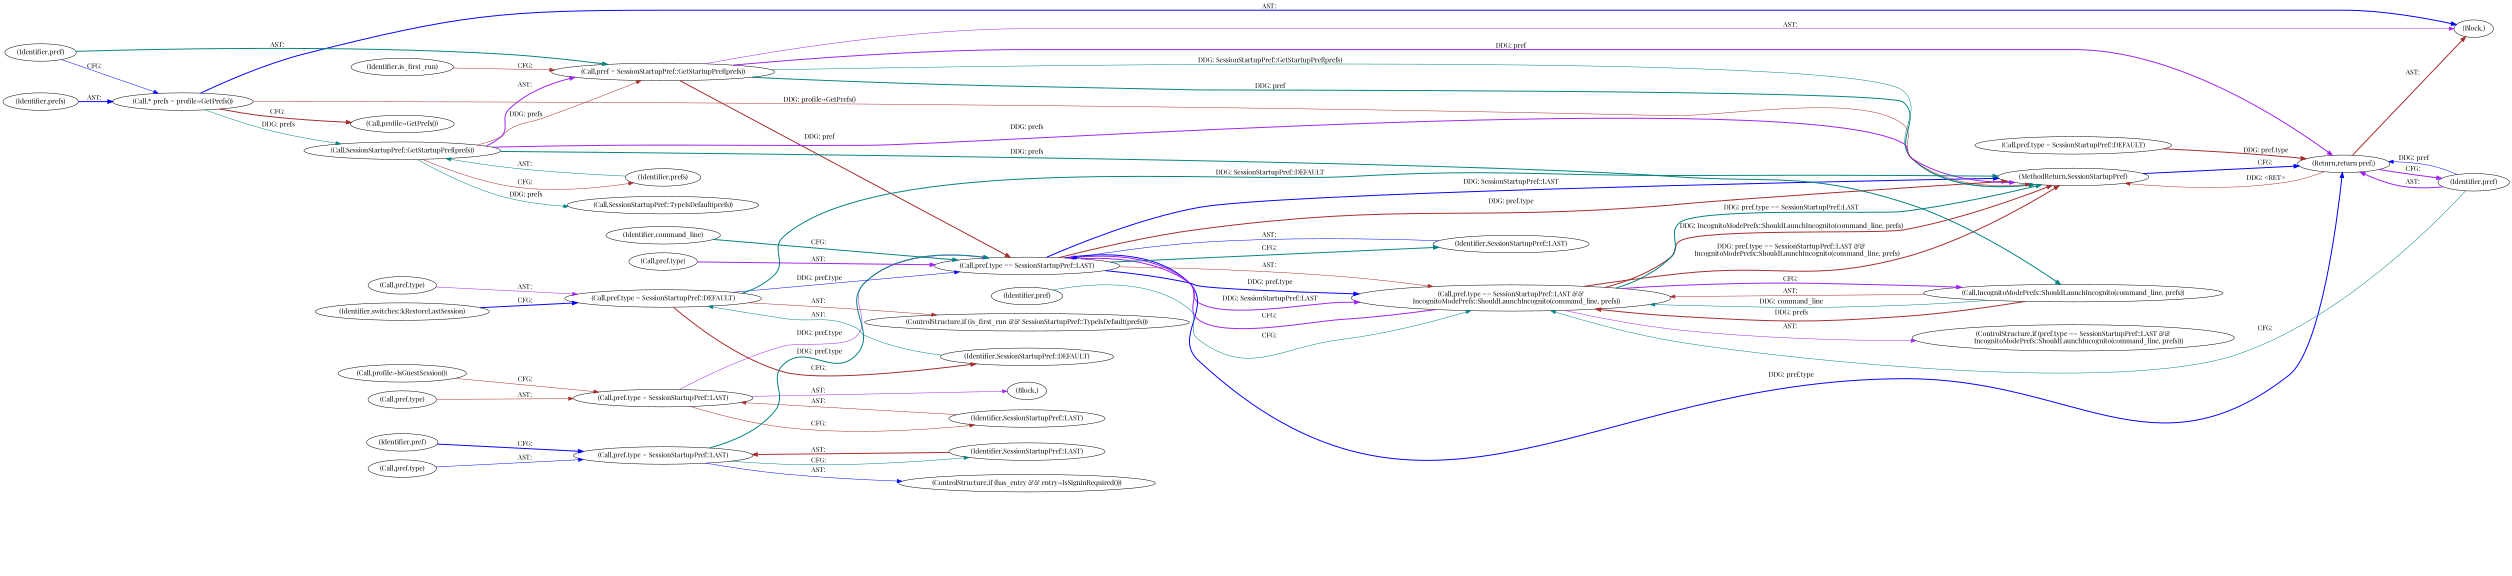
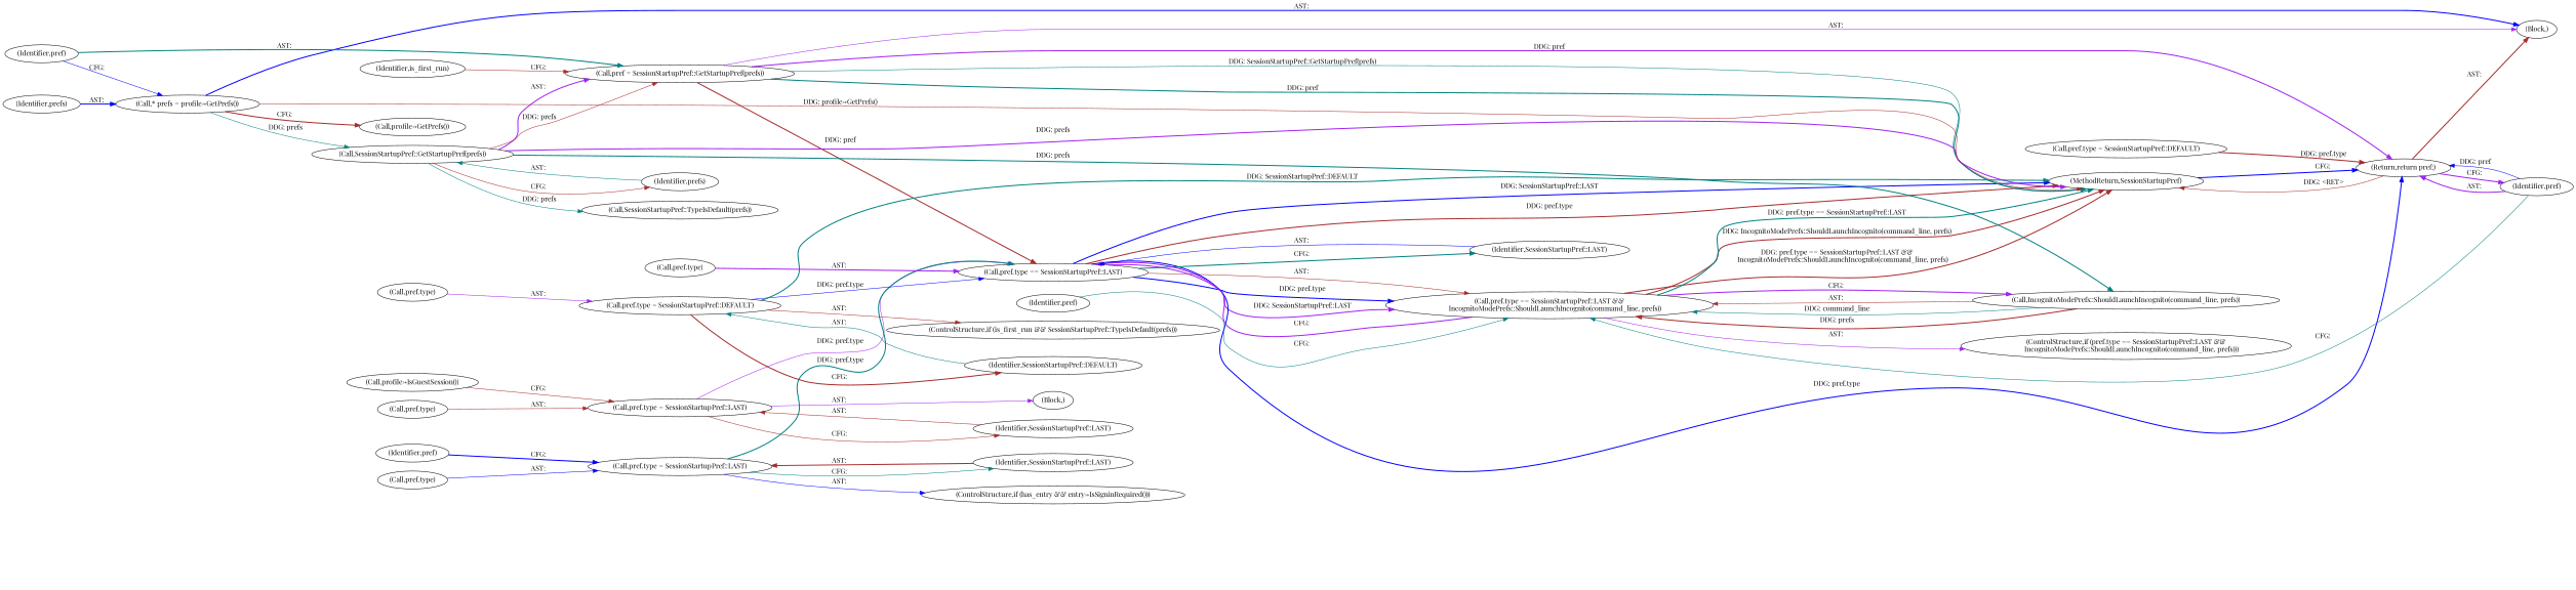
  digraph {
    fontname="Playfair Display"
    rankdir=LR
    node [fontname="Playfair Display"]
    edge [color=brown fontname="Playfair Display" style=bold]
    n1 [label="(Call,pref.type == SessionStartupPref::LAST)"]
    n2 [label="(Call,pref.type == SessionStartupPref::LAST &&\n      IncognitoModePrefs::ShouldLaunchIncognito(command_line, prefs))"]
    n3 [label="(Return,return pref;)"]
    n4 [label="(MethodReturn,SessionStartupPref)"]
    n5 [label="(Identifier,SessionStartupPref::LAST)"]
    n6 [label="(Call,IncognitoModePrefs::ShouldLaunchIncognito(command_line, prefs))"]
    n7 [label="(ControlStructure,if (pref.type == SessionStartupPref::LAST &&\n      IncognitoModePrefs::ShouldLaunchIncognito(command_line, prefs)))"]
    n8 [label="(Block,)"]
    n9 [label="(Identifier,pref)"]
    n10 [label="(Call,pref.type = SessionStartupPref::LAST)"]
    n11 [label="(Identifier,SessionStartupPref::LAST)"]
    n12 [label="(Block,)"]
    n13 [label="(Call,pref = SessionStartupPref::GetStartupPref(prefs))"]
    n14 [label="(Call,SessionStartupPref::GetStartupPref(prefs))"]
    n15 [label="(Identifier,prefs)"]
    n16 [label="(Call,SessionStartupPref::TypeIsDefault(prefs))"]
    n17 [label="(Call,* prefs = profile->GetPrefs())"]
    n18 [label="(Call,profile->GetPrefs())"]
    n19 [label="(Call,pref.type = SessionStartupPref::LAST)"]
    n20 [label="(ControlStructure,if (has_entry && entry->IsSigninRequired()))"]
    n21 [label="(Identifier,SessionStartupPref::LAST)"]
    n22 [label="(Call,pref.type = SessionStartupPref::DEFAULT)"]
    n23 [label="(ControlStructure,if (is_first_run && SessionStartupPref::TypeIsDefault(prefs)))"]
    n24 [label="(Identifier,SessionStartupPref::DEFAULT)"]
    n25 [label="(Identifier,pref)"]
    n26 [label="(Identifier,pref)"]
    n27 [label="(Identifier,pref)"]
    n28 [label="(Call,pref.type = SessionStartupPref::DEFAULT)"]
    n29 [label="(Call,pref.type)"]
    n30 [label="(Call,pref.type)"]
-   n31 [label="(Identifier,switches::kRestoreLastSession)"]
    n32 [label="(Call,profile->IsGuestSession())"]
    n33 [label="(Call,pref.type)"]
    n34 [label="(Call,pref.type)"]
    n35 [label="(Identifier,prefs)"]
-   n36 [label="(Identifier,command_line)"]
    n37 [label="(Identifier,is_first_run)"]
    n1 -> n2 [label="AST: " style=solid]
    n1 -> n2 [color=blue label="DDG: pref.type"]
    n1 -> n2 [color=purple label="DDG: SessionStartupPref::LAST"]
    n1 -> n3 [color=blue label="DDG: pref.type"]
    n1 -> n4 [color=blue label="DDG: SessionStartupPref::LAST"]
    n1 -> n4 [label="DDG: pref.type"]
    n1 -> n5 [color=teal label="CFG: "]
    n2 -> n1 [color=purple label="CFG: "]
    n2 -> n4 [label="DDG: IncognitoModePrefs::ShouldLaunchIncognito(command_line, prefs)"]
    n2 -> n4 [label="DDG: pref.type == SessionStartupPref::LAST &&\n      IncognitoModePrefs::ShouldLaunchIncognito(command_line, prefs)"]
    n2 -> n4 [color=teal label="DDG: pref.type == SessionStartupPref::LAST"]
    n2 -> n6 [color=purple label="CFG: "]
    n2 -> n7 [color=purple label="AST: " style=solid]
    n3 -> n4 [label="DDG: <RET>" style=solid]
    n3 -> n8 [label="AST: "]
    n3 -> n9 [color=purple label="CFG: "]
    n4 -> n3 [color=blue label="CFG: "]
    n5 -> n1 [color=blue label="AST: " style=solid]
    n6 -> n2 [label="AST: " style=solid]
    n6 -> n2 [color=teal label="DDG: command_line" style=solid]
    n6 -> n2 [label="DDG: prefs"]
    n9 -> n2 [color=teal label="CFG: " style=solid]
    n9 -> n3 [color=purple label="AST: "]
    n9 -> n3 [color=blue label="DDG: pref" style=solid]
    n10 -> n1 [color=purple label="DDG: pref.type" style=solid]
    n10 -> n11 [label="CFG: " style=solid]
    n10 -> n12 [color=purple label="AST: " style=solid]
    n11 -> n10 [label="AST: " style=solid]
    n13 -> n1 [label="DDG: pref"]
    n13 -> n3 [color=purple label="DDG: pref"]
    n13 -> n4 [color=teal label="DDG: pref"]
    n13 -> n4 [color=teal label="DDG: SessionStartupPref::GetStartupPref(prefs)" style=solid]
    n13 -> n8 [color=purple label="AST: " style=solid]
    n14 -> n4 [color=purple label="DDG: prefs"]
    n14 -> n6 [color=teal label="DDG: prefs"]
    n14 -> n13 [color=purple label="AST: "]
    n14 -> n13 [label="DDG: prefs" style=solid]
    n14 -> n15 [label="CFG: " style=solid]
    n14 -> n16 [color=teal label="DDG: prefs" style=solid]
    n15 -> n14 [color=teal label="AST: " style=solid]
    n17 -> n4 [label="DDG: profile->GetPrefs()" style=solid]
    n17 -> n8 [color=blue label="AST: "]
    n17 -> n14 [color=teal label="DDG: prefs" style=solid]
    n17 -> n18 [label="CFG: "]
    n19 -> n1 [color=teal label="DDG: pref.type"]
    n19 -> n20 [color=blue label="AST: " style=solid]
    n19 -> n21 [color=teal label="CFG: " style=solid]
    n21 -> n19 [label="AST: "]
    n22 -> n1 [color=blue label="DDG: pref.type" style=solid]
    n22 -> n4 [color=teal label="DDG: SessionStartupPref::DEFAULT"]
    n22 -> n23 [label="AST: " style=solid]
    n22 -> n24 [label="CFG: "]
    n24 -> n22 [color=teal label="AST: " style=solid]
    n25 -> n2 [color=teal label="CFG: " style=solid]
    n26 -> n13 [color=teal label="AST: "]
    n26 -> n17 [color=blue label="CFG: " style=solid]
    n27 -> n19 [color=blue label="CFG: "]
    n28 -> n3 [label="DDG: pref.type"]
    n29 -> n22 [color=purple label="AST: " style=solid]
    n30 -> n19 [color=blue label="AST: " style=solid]
-   n31 -> n22 [color=blue label="CFG: "]
    n32 -> n10 [label="CFG: " style=solid]
    n33 -> n1 [color=purple label="AST: "]
    n34 -> n10 [label="AST: " style=solid]
    n35 -> n17 [color=blue label="AST: "]
-   n36 -> n1 [color=teal label="CFG: "]
    n37 -> n13 [label="CFG: " style=solid]
  }
